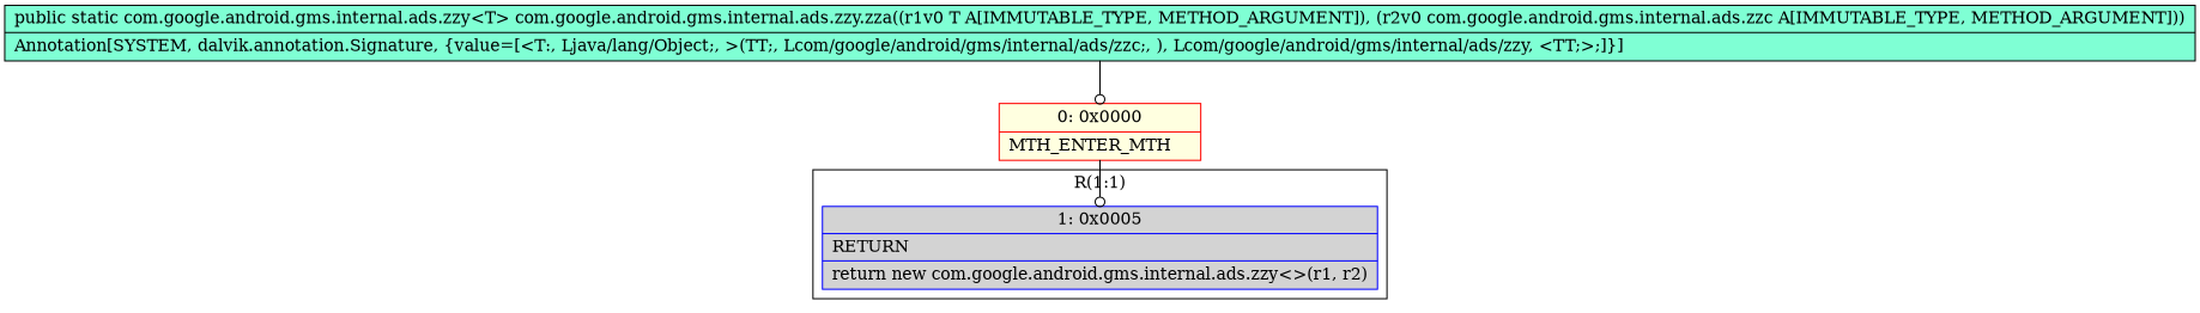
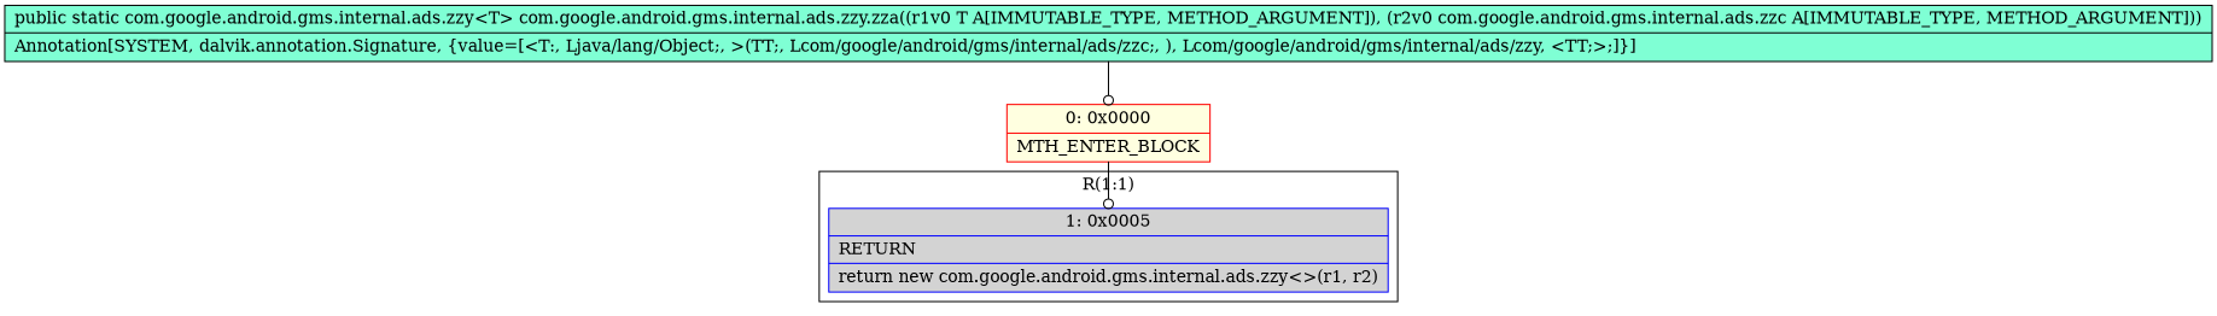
  digraph {
    node [shape=record style=filled]
    edge [arrowhead=odot]
    n1 [color=blue label="{1\:\ 0x0005|RETURN\l|return new com.google.android.gms.internal.ads.zzy\<\>(r1, r2)\l}" fillcolor=lightgrey]
-   n2 [color=red label="{0\:\ 0x0000|MTH_ENTER_MTH\l}" fillcolor=lightyellow]
+   n2 [color=red label="{0\:\ 0x0000|MTH_ENTER_BLOCK\l}" fillcolor=lightyellow]
    n3 [label="{public static com.google.android.gms.internal.ads.zzy\<T\> com.google.android.gms.internal.ads.zzy.zza((r1v0 T A[IMMUTABLE_TYPE, METHOD_ARGUMENT]), (r2v0 com.google.android.gms.internal.ads.zzc A[IMMUTABLE_TYPE, METHOD_ARGUMENT]))  | Annotation[SYSTEM, dalvik.annotation.Signature, \{value=[\<T:, Ljava\/lang\/Object;, \>(TT;, Lcom\/google\/android\/gms\/internal\/ads\/zzc;, ), Lcom\/google\/android\/gms\/internal\/ads\/zzy, \<TT;\>;]\}]\l}" fillcolor=aquamarine]
    subgraph cluster_1 {
      label="R(1:1)"
      n1
    }
    n2 -> n1
    n3 -> n2
  }
